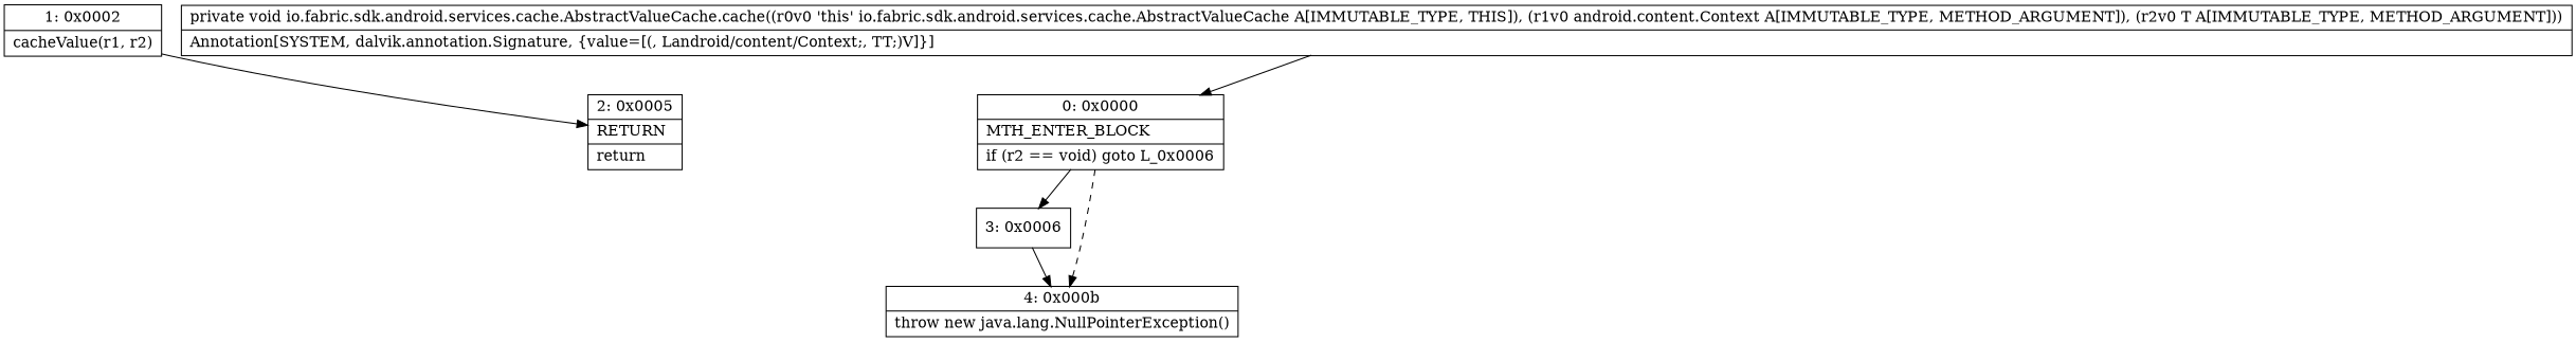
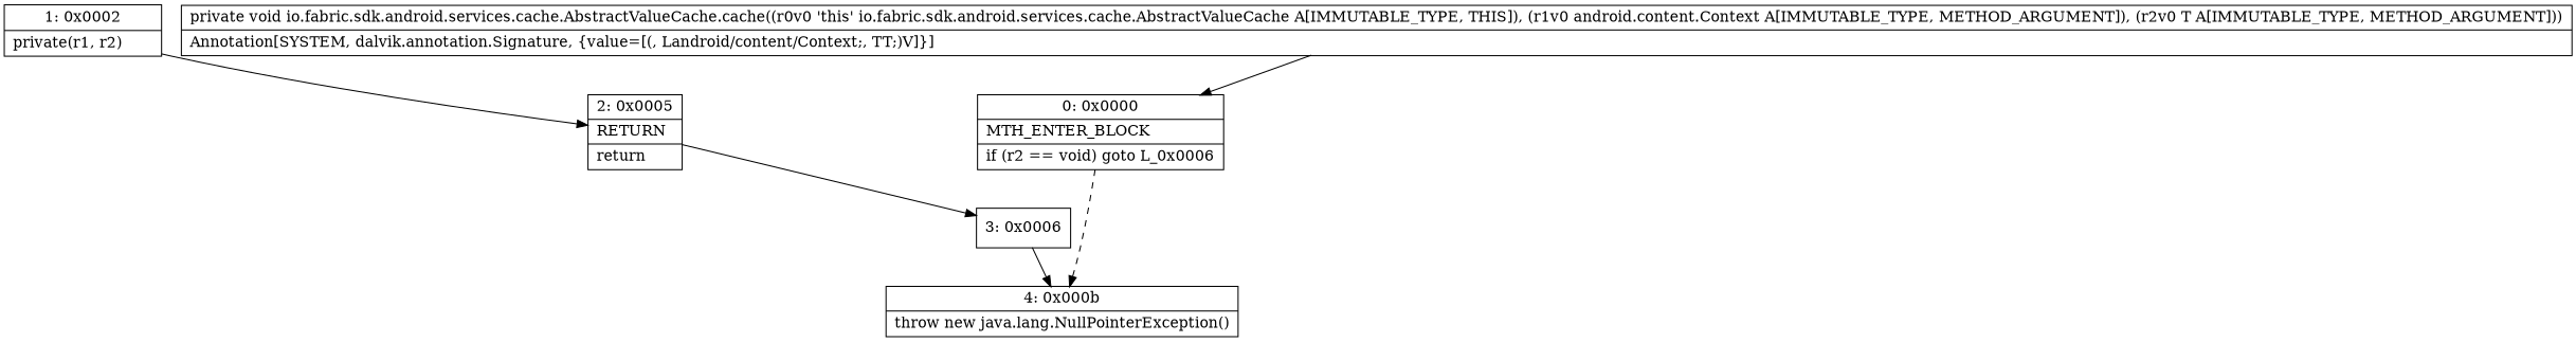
  digraph {
    node [shape=record]
    n1 [label="{0\:\ 0x0000|MTH_ENTER_BLOCK\l|if (r2 == void) goto L_0x0006\l}"]
    n2 [label="{3\:\ 0x0006}"]
    n3 [label="{4\:\ 0x000b|throw new java.lang.NullPointerException()\l}"]
-   n4 [label="{1\:\ 0x0002|cacheValue(r1, r2)\l}"]
+   n4 [label="{1\:\ 0x0002|private(r1, r2)\l}"]
    n5 [label="{2\:\ 0x0005|RETURN\l|return\l}"]
    n6 [label="{private void io.fabric.sdk.android.services.cache.AbstractValueCache.cache((r0v0 'this' io.fabric.sdk.android.services.cache.AbstractValueCache A[IMMUTABLE_TYPE, THIS]), (r1v0 android.content.Context A[IMMUTABLE_TYPE, METHOD_ARGUMENT]), (r2v0 T A[IMMUTABLE_TYPE, METHOD_ARGUMENT]))  | Annotation[SYSTEM, dalvik.annotation.Signature, \{value=[(, Landroid\/content\/Context;, TT;)V]\}]\l}"]
-   n1 -> n2
+   n5 -> n2
    n1 -> n3 [style=dashed]
    n2 -> n3
    n4 -> n5
    n6 -> n1
  }
